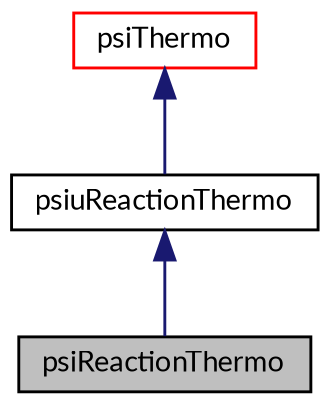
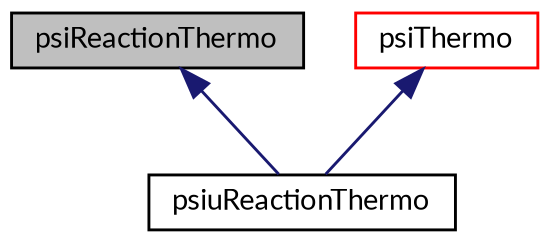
  digraph {
    fontname=Lato
    node [color=black fontname=Lato fontsize=10 shape=record]
    edge [color=midnightblue dir=back fontname=Lato fontsize=10 labelfontname=Helvetica labelfontsize=10 style=solid]
    n1 [fillcolor=grey75 fontcolor=black height=0.2 label=psiReactionThermo style=filled width=0.4]
    n2 [height=0.2 label=psiuReactionThermo width=0.4]
    n3 [color=red height=0.2 label=psiThermo width=0.4]
-   n2 -> n1
+   n1 -> n2
    n3 -> n2
  }
